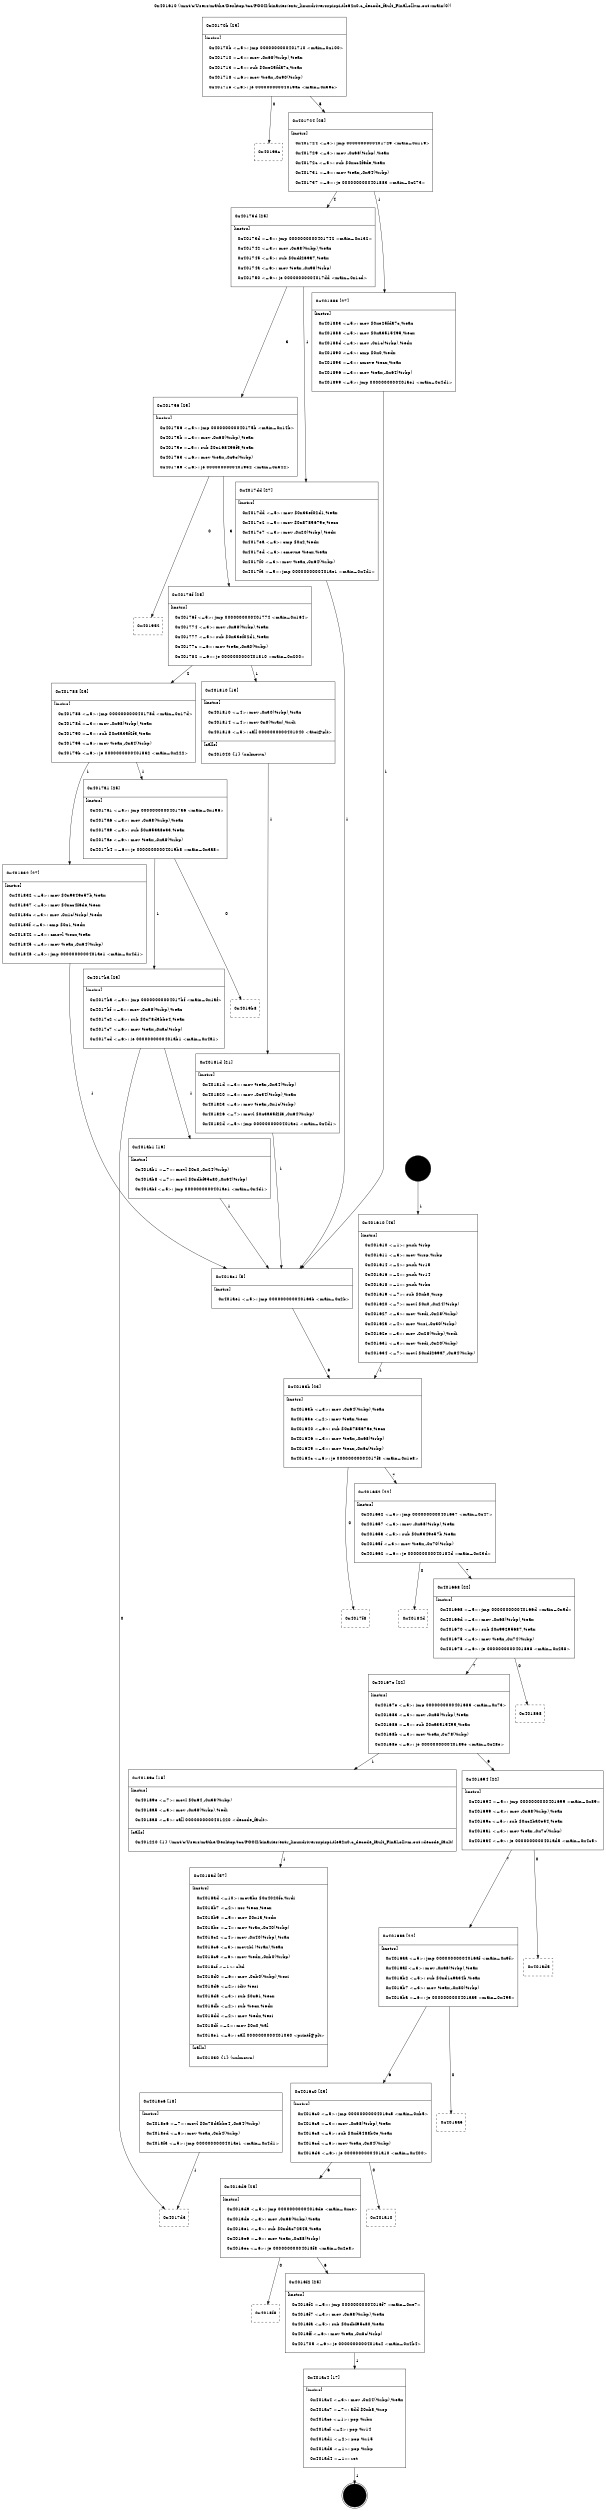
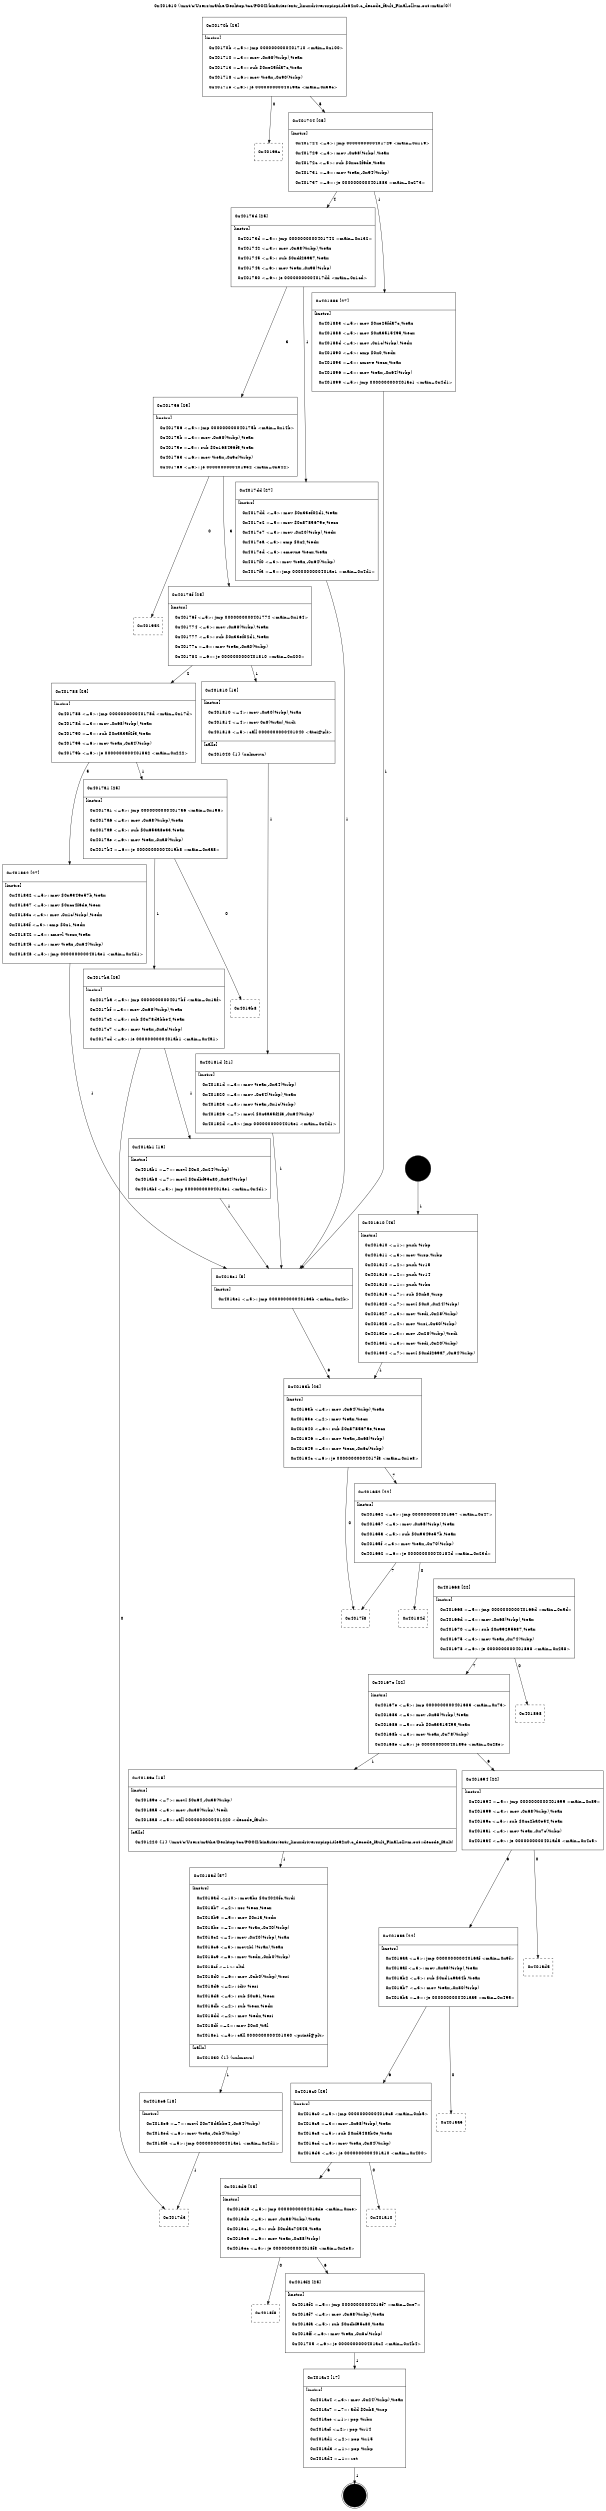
  digraph {
    label="0x401610 (/mnt/c/Users/mathe/Desktop/tcc/POCII/binaries/extr_linuxdriversspispi-tle62x0.c_decode_fault_Final-ollvm.out::main(0))"
    labelloc=t
    node [shape=record]
    Entry [fillcolor=black height=0.3 shape=circle style=filled width=0.3]
    n2 [label="{\n     0x401610 [43]\l\n     | [instrs]\l\n     &nbsp;&nbsp;0x401610 \<+1\>: push %rbp\l\n     &nbsp;&nbsp;0x401611 \<+3\>: mov %rsp,%rbp\l\n     &nbsp;&nbsp;0x401614 \<+2\>: push %r15\l\n     &nbsp;&nbsp;0x401616 \<+2\>: push %r14\l\n     &nbsp;&nbsp;0x401618 \<+1\>: push %rbx\l\n     &nbsp;&nbsp;0x401619 \<+7\>: sub $0xb8,%rsp\l\n     &nbsp;&nbsp;0x401620 \<+7\>: movl $0x0,-0x24(%rbp)\l\n     &nbsp;&nbsp;0x401627 \<+3\>: mov %edi,-0x28(%rbp)\l\n     &nbsp;&nbsp;0x40162a \<+4\>: mov %rsi,-0x30(%rbp)\l\n     &nbsp;&nbsp;0x40162e \<+3\>: mov -0x28(%rbp),%edi\l\n     &nbsp;&nbsp;0x401631 \<+3\>: mov %edi,-0x20(%rbp)\l\n     &nbsp;&nbsp;0x401634 \<+7\>: movl $0xdf269a7,-0x64(%rbp)\l\n  }"]
    n3 [label="{\n     0x40163b [23]\l\n     | [instrs]\l\n     &nbsp;&nbsp;0x40163b \<+3\>: mov -0x64(%rbp),%eax\l\n     &nbsp;&nbsp;0x40163e \<+2\>: mov %eax,%ecx\l\n     &nbsp;&nbsp;0x401640 \<+6\>: sub $0x8785679e,%ecx\l\n     &nbsp;&nbsp;0x401646 \<+3\>: mov %eax,-0x68(%rbp)\l\n     &nbsp;&nbsp;0x401649 \<+3\>: mov %ecx,-0x6c(%rbp)\l\n     &nbsp;&nbsp;0x40164c \<+6\>: je 00000000004017f8 \<main+0x1e8\>\l\n  }"]
    n4 [label="{\n     0x4017f8\l\n  }" style=dashed]
    n5 [label="{\n     0x401652 [22]\l\n     | [instrs]\l\n     &nbsp;&nbsp;0x401652 \<+5\>: jmp 0000000000401657 \<main+0x47\>\l\n     &nbsp;&nbsp;0x401657 \<+3\>: mov -0x68(%rbp),%eax\l\n     &nbsp;&nbsp;0x40165a \<+5\>: sub $0x9349e57b,%eax\l\n     &nbsp;&nbsp;0x40165f \<+3\>: mov %eax,-0x70(%rbp)\l\n     &nbsp;&nbsp;0x401662 \<+6\>: je 000000000040184d \<main+0x23d\>\l\n  }"]
    n6 [label="{\n     0x40184d\l\n  }" style=dashed]
    n7 [label="{\n     0x401668 [22]\l\n     | [instrs]\l\n     &nbsp;&nbsp;0x401668 \<+5\>: jmp 000000000040166d \<main+0x5d\>\l\n     &nbsp;&nbsp;0x40166d \<+3\>: mov -0x68(%rbp),%eax\l\n     &nbsp;&nbsp;0x401670 \<+5\>: sub $0x99295687,%eax\l\n     &nbsp;&nbsp;0x401675 \<+3\>: mov %eax,-0x74(%rbp)\l\n     &nbsp;&nbsp;0x401678 \<+6\>: je 0000000000401868 \<main+0x258\>\l\n  }"]
    n8 [label="{\n     0x401868\l\n  }" style=dashed]
    n9 [label="{\n     0x40167e [22]\l\n     | [instrs]\l\n     &nbsp;&nbsp;0x40167e \<+5\>: jmp 0000000000401683 \<main+0x73\>\l\n     &nbsp;&nbsp;0x401683 \<+3\>: mov -0x68(%rbp),%eax\l\n     &nbsp;&nbsp;0x401686 \<+5\>: sub $0xa3515495,%eax\l\n     &nbsp;&nbsp;0x40168b \<+3\>: mov %eax,-0x78(%rbp)\l\n     &nbsp;&nbsp;0x40168e \<+6\>: je 000000000040189e \<main+0x28e\>\l\n  }"]
    Exit [fillcolor=black height=0.3 peripheries=2 shape=circle style=filled width=0.3]
    n11 [label="{\n     0x40189e [15]\l\n     | [instrs]\l\n     &nbsp;&nbsp;0x40189e \<+7\>: movl $0x64,-0x38(%rbp)\l\n     &nbsp;&nbsp;0x4018a5 \<+3\>: mov -0x38(%rbp),%edi\l\n     &nbsp;&nbsp;0x4018a8 \<+5\>: call 0000000000401220 \<decode_fault\>\l\n     | [calls]\l\n     &nbsp;&nbsp;0x401220 \{1\} (/mnt/c/Users/mathe/Desktop/tcc/POCII/binaries/extr_linuxdriversspispi-tle62x0.c_decode_fault_Final-ollvm.out::decode_fault)\l\n  }"]
    n12 [label="{\n     0x401694 [22]\l\n     | [instrs]\l\n     &nbsp;&nbsp;0x401694 \<+5\>: jmp 0000000000401699 \<main+0x89\>\l\n     &nbsp;&nbsp;0x401699 \<+3\>: mov -0x68(%rbp),%eax\l\n     &nbsp;&nbsp;0x40169c \<+5\>: sub $0xc2ba0e54,%eax\l\n     &nbsp;&nbsp;0x4016a1 \<+3\>: mov %eax,-0x7c(%rbp)\l\n     &nbsp;&nbsp;0x4016a4 \<+6\>: je 0000000000401ad5 \<main+0x4c5\>\l\n  }"]
    n13 [label="{\n     0x4017d3\l\n  }" style=dashed]
    n14 [label="{\n     0x4018ad [57]\l\n     | [instrs]\l\n     &nbsp;&nbsp;0x4018ad \<+10\>: movabs $0x4020fc,%rdi\l\n     &nbsp;&nbsp;0x4018b7 \<+2\>: xor %ecx,%ecx\l\n     &nbsp;&nbsp;0x4018b9 \<+5\>: mov $0x1a,%edx\l\n     &nbsp;&nbsp;0x4018be \<+4\>: mov %rax,-0x40(%rbp)\l\n     &nbsp;&nbsp;0x4018c2 \<+4\>: mov -0x40(%rbp),%rax\l\n     &nbsp;&nbsp;0x4018c6 \<+3\>: movzbl (%rax),%eax\l\n     &nbsp;&nbsp;0x4018c9 \<+6\>: mov %edx,-0xb0(%rbp)\l\n     &nbsp;&nbsp;0x4018cf \<+1\>: cltd\l\n     &nbsp;&nbsp;0x4018d0 \<+6\>: mov -0xb0(%rbp),%esi\l\n     &nbsp;&nbsp;0x4018d6 \<+2\>: idiv %esi\l\n     &nbsp;&nbsp;0x4018d8 \<+3\>: sub $0x61,%ecx\l\n     &nbsp;&nbsp;0x4018db \<+2\>: sub %ecx,%edx\l\n     &nbsp;&nbsp;0x4018dd \<+2\>: mov %edx,%esi\l\n     &nbsp;&nbsp;0x4018df \<+2\>: mov $0x0,%al\l\n     &nbsp;&nbsp;0x4018e1 \<+5\>: call 0000000000401030 \<printf@plt\>\l\n     | [calls]\l\n     &nbsp;&nbsp;0x401030 \{1\} (unknown)\l\n  }"]
    n15 [label="{\n     0x401ad5\l\n  }" style=dashed]
    n16 [label="{\n     0x4016aa [22]\l\n     | [instrs]\l\n     &nbsp;&nbsp;0x4016aa \<+5\>: jmp 00000000004016af \<main+0x9f\>\l\n     &nbsp;&nbsp;0x4016af \<+3\>: mov -0x68(%rbp),%eax\l\n     &nbsp;&nbsp;0x4016b2 \<+5\>: sub $0xd1c9a34b,%eax\l\n     &nbsp;&nbsp;0x4016b7 \<+3\>: mov %eax,-0x80(%rbp)\l\n     &nbsp;&nbsp;0x4016ba \<+6\>: je 0000000000401aa5 \<main+0x495\>\l\n  }"]
    n17 [label="{\n     0x401ab1 [19]\l\n     | [instrs]\l\n     &nbsp;&nbsp;0x401ab1 \<+7\>: movl $0x0,-0x24(%rbp)\l\n     &nbsp;&nbsp;0x401ab8 \<+7\>: movl $0xdbf95c80,-0x64(%rbp)\l\n     &nbsp;&nbsp;0x401abf \<+5\>: jmp 0000000000401ae1 \<main+0x4d1\>\l\n  }"]
    n18 [label="{\n     0x401ae1 [5]\l\n     | [instrs]\l\n     &nbsp;&nbsp;0x401ae1 \<+5\>: jmp 000000000040163b \<main+0x2b\>\l\n  }"]
    n19 [label="{\n     0x4018e6 [18]\l\n     | [instrs]\l\n     &nbsp;&nbsp;0x4018e6 \<+7\>: movl $0x78d3bbe4,-0x64(%rbp)\l\n     &nbsp;&nbsp;0x4018ed \<+6\>: mov %eax,-0xb4(%rbp)\l\n     &nbsp;&nbsp;0x4018f3 \<+5\>: jmp 0000000000401ae1 \<main+0x4d1\>\l\n  }"]
    n20 [label="{\n     0x401aa5\l\n  }" style=dashed]
    n21 [label="{\n     0x4016c0 [25]\l\n     | [instrs]\l\n     &nbsp;&nbsp;0x4016c0 \<+5\>: jmp 00000000004016c5 \<main+0xb5\>\l\n     &nbsp;&nbsp;0x4016c5 \<+3\>: mov -0x68(%rbp),%eax\l\n     &nbsp;&nbsp;0x4016c8 \<+5\>: sub $0xd5488b0e,%eax\l\n     &nbsp;&nbsp;0x4016cd \<+6\>: mov %eax,-0x84(%rbp)\l\n     &nbsp;&nbsp;0x4016d3 \<+6\>: je 0000000000401a10 \<main+0x400\>\l\n  }"]
    n22 [label="{\n     0x4017ba [25]\l\n     | [instrs]\l\n     &nbsp;&nbsp;0x4017ba \<+5\>: jmp 00000000004017bf \<main+0x1af\>\l\n     &nbsp;&nbsp;0x4017bf \<+3\>: mov -0x68(%rbp),%eax\l\n     &nbsp;&nbsp;0x4017c2 \<+5\>: sub $0x78d3bbe4,%eax\l\n     &nbsp;&nbsp;0x4017c7 \<+6\>: mov %eax,-0xac(%rbp)\l\n     &nbsp;&nbsp;0x4017cd \<+6\>: je 0000000000401ab1 \<main+0x4a1\>\l\n  }"]
    n23 [label="{\n     0x401a10\l\n  }" style=dashed]
    n24 [label="{\n     0x4016d9 [25]\l\n     | [instrs]\l\n     &nbsp;&nbsp;0x4016d9 \<+5\>: jmp 00000000004016de \<main+0xce\>\l\n     &nbsp;&nbsp;0x4016de \<+3\>: mov -0x68(%rbp),%eax\l\n     &nbsp;&nbsp;0x4016e1 \<+5\>: sub $0xdac72545,%eax\l\n     &nbsp;&nbsp;0x4016e6 \<+6\>: mov %eax,-0x88(%rbp)\l\n     &nbsp;&nbsp;0x4016ec \<+6\>: je 00000000004018f8 \<main+0x2e8\>\l\n  }"]
    n25 [label="{\n     0x4019b8\l\n  }" style=dashed]
    n26 [label="{\n     0x4018f8\l\n  }" style=dashed]
    n27 [label="{\n     0x4016f2 [25]\l\n     | [instrs]\l\n     &nbsp;&nbsp;0x4016f2 \<+5\>: jmp 00000000004016f7 \<main+0xe7\>\l\n     &nbsp;&nbsp;0x4016f7 \<+3\>: mov -0x68(%rbp),%eax\l\n     &nbsp;&nbsp;0x4016fa \<+5\>: sub $0xdbf95c80,%eax\l\n     &nbsp;&nbsp;0x4016ff \<+6\>: mov %eax,-0x8c(%rbp)\l\n     &nbsp;&nbsp;0x401705 \<+6\>: je 0000000000401ac4 \<main+0x4b4\>\l\n  }"]
    n28 [label="{\n     0x401ac4 [17]\l\n     | [instrs]\l\n     &nbsp;&nbsp;0x401ac4 \<+3\>: mov -0x24(%rbp),%eax\l\n     &nbsp;&nbsp;0x401ac7 \<+7\>: add $0xb8,%rsp\l\n     &nbsp;&nbsp;0x401ace \<+1\>: pop %rbx\l\n     &nbsp;&nbsp;0x401acf \<+2\>: pop %r14\l\n     &nbsp;&nbsp;0x401ad1 \<+2\>: pop %r15\l\n     &nbsp;&nbsp;0x401ad3 \<+1\>: pop %rbp\l\n     &nbsp;&nbsp;0x401ad4 \<+1\>: ret\l\n  }"]
    n29 [label="{\n     0x40170b [25]\l\n     | [instrs]\l\n     &nbsp;&nbsp;0x40170b \<+5\>: jmp 0000000000401710 \<main+0x100\>\l\n     &nbsp;&nbsp;0x401710 \<+3\>: mov -0x68(%rbp),%eax\l\n     &nbsp;&nbsp;0x401713 \<+5\>: sub $0xe25fda7c,%eax\l\n     &nbsp;&nbsp;0x401718 \<+6\>: mov %eax,-0x90(%rbp)\l\n     &nbsp;&nbsp;0x40171e \<+6\>: je 00000000004019ac \<main+0x39c\>\l\n  }"]
    n30 [label="{\n     0x4019ac\l\n  }" style=dashed]
    n31 [label="{\n     0x401724 [25]\l\n     | [instrs]\l\n     &nbsp;&nbsp;0x401724 \<+5\>: jmp 0000000000401729 \<main+0x119\>\l\n     &nbsp;&nbsp;0x401729 \<+3\>: mov -0x68(%rbp),%eax\l\n     &nbsp;&nbsp;0x40172c \<+5\>: sub $0xcc4f6de,%eax\l\n     &nbsp;&nbsp;0x401731 \<+6\>: mov %eax,-0x94(%rbp)\l\n     &nbsp;&nbsp;0x401737 \<+6\>: je 0000000000401883 \<main+0x273\>\l\n  }"]
    n32 [label="{\n     0x4017a1 [25]\l\n     | [instrs]\l\n     &nbsp;&nbsp;0x4017a1 \<+5\>: jmp 00000000004017a6 \<main+0x196\>\l\n     &nbsp;&nbsp;0x4017a6 \<+3\>: mov -0x68(%rbp),%eax\l\n     &nbsp;&nbsp;0x4017a9 \<+5\>: sub $0x653a8e33,%eax\l\n     &nbsp;&nbsp;0x4017ae \<+6\>: mov %eax,-0xa8(%rbp)\l\n     &nbsp;&nbsp;0x4017b4 \<+6\>: je 00000000004019b8 \<main+0x3a8\>\l\n  }"]
    n33 [label="{\n     0x401883 [27]\l\n     | [instrs]\l\n     &nbsp;&nbsp;0x401883 \<+5\>: mov $0xe25fda7c,%eax\l\n     &nbsp;&nbsp;0x401888 \<+5\>: mov $0xa3515495,%ecx\l\n     &nbsp;&nbsp;0x40188d \<+3\>: mov -0x1c(%rbp),%edx\l\n     &nbsp;&nbsp;0x401890 \<+3\>: cmp $0x0,%edx\l\n     &nbsp;&nbsp;0x401893 \<+3\>: cmove %ecx,%eax\l\n     &nbsp;&nbsp;0x401896 \<+3\>: mov %eax,-0x64(%rbp)\l\n     &nbsp;&nbsp;0x401899 \<+5\>: jmp 0000000000401ae1 \<main+0x4d1\>\l\n  }"]
    n34 [label="{\n     0x40173d [25]\l\n     | [instrs]\l\n     &nbsp;&nbsp;0x40173d \<+5\>: jmp 0000000000401742 \<main+0x132\>\l\n     &nbsp;&nbsp;0x401742 \<+3\>: mov -0x68(%rbp),%eax\l\n     &nbsp;&nbsp;0x401745 \<+5\>: sub $0xdf269a7,%eax\l\n     &nbsp;&nbsp;0x40174a \<+6\>: mov %eax,-0x98(%rbp)\l\n     &nbsp;&nbsp;0x401750 \<+6\>: je 00000000004017dd \<main+0x1cd\>\l\n  }"]
    n35 [label="{\n     0x401832 [27]\l\n     | [instrs]\l\n     &nbsp;&nbsp;0x401832 \<+5\>: mov $0x9349e57b,%eax\l\n     &nbsp;&nbsp;0x401837 \<+5\>: mov $0xcc4f6de,%ecx\l\n     &nbsp;&nbsp;0x40183c \<+3\>: mov -0x1c(%rbp),%edx\l\n     &nbsp;&nbsp;0x40183f \<+3\>: cmp $0x1,%edx\l\n     &nbsp;&nbsp;0x401842 \<+3\>: cmovl %ecx,%eax\l\n     &nbsp;&nbsp;0x401845 \<+3\>: mov %eax,-0x64(%rbp)\l\n     &nbsp;&nbsp;0x401848 \<+5\>: jmp 0000000000401ae1 \<main+0x4d1\>\l\n  }"]
    n36 [label="{\n     0x4017dd [27]\l\n     | [instrs]\l\n     &nbsp;&nbsp;0x4017dd \<+5\>: mov $0x33ef02d1,%eax\l\n     &nbsp;&nbsp;0x4017e2 \<+5\>: mov $0x8785679e,%ecx\l\n     &nbsp;&nbsp;0x4017e7 \<+3\>: mov -0x20(%rbp),%edx\l\n     &nbsp;&nbsp;0x4017ea \<+3\>: cmp $0x2,%edx\l\n     &nbsp;&nbsp;0x4017ed \<+3\>: cmovne %ecx,%eax\l\n     &nbsp;&nbsp;0x4017f0 \<+3\>: mov %eax,-0x64(%rbp)\l\n     &nbsp;&nbsp;0x4017f3 \<+5\>: jmp 0000000000401ae1 \<main+0x4d1\>\l\n  }"]
    n37 [label="{\n     0x401756 [25]\l\n     | [instrs]\l\n     &nbsp;&nbsp;0x401756 \<+5\>: jmp 000000000040175b \<main+0x14b\>\l\n     &nbsp;&nbsp;0x40175b \<+3\>: mov -0x68(%rbp),%eax\l\n     &nbsp;&nbsp;0x40175e \<+5\>: sub $0x168496f5,%eax\l\n     &nbsp;&nbsp;0x401763 \<+6\>: mov %eax,-0x9c(%rbp)\l\n     &nbsp;&nbsp;0x401769 \<+6\>: je 0000000000401952 \<main+0x342\>\l\n  }"]
    n38 [label="{\n     0x40181d [21]\l\n     | [instrs]\l\n     &nbsp;&nbsp;0x40181d \<+3\>: mov %eax,-0x34(%rbp)\l\n     &nbsp;&nbsp;0x401820 \<+3\>: mov -0x34(%rbp),%eax\l\n     &nbsp;&nbsp;0x401823 \<+3\>: mov %eax,-0x1c(%rbp)\l\n     &nbsp;&nbsp;0x401826 \<+7\>: movl $0x3a35f2f3,-0x64(%rbp)\l\n     &nbsp;&nbsp;0x40182d \<+5\>: jmp 0000000000401ae1 \<main+0x4d1\>\l\n  }"]
    n39 [label="{\n     0x401952\l\n  }" style=dashed]
    n40 [label="{\n     0x40176f [25]\l\n     | [instrs]\l\n     &nbsp;&nbsp;0x40176f \<+5\>: jmp 0000000000401774 \<main+0x164\>\l\n     &nbsp;&nbsp;0x401774 \<+3\>: mov -0x68(%rbp),%eax\l\n     &nbsp;&nbsp;0x401777 \<+5\>: sub $0x33ef02d1,%eax\l\n     &nbsp;&nbsp;0x40177c \<+6\>: mov %eax,-0xa0(%rbp)\l\n     &nbsp;&nbsp;0x401782 \<+6\>: je 0000000000401810 \<main+0x200\>\l\n  }"]
    n41 [label="{\n     0x401788 [25]\l\n     | [instrs]\l\n     &nbsp;&nbsp;0x401788 \<+5\>: jmp 000000000040178d \<main+0x17d\>\l\n     &nbsp;&nbsp;0x40178d \<+3\>: mov -0x68(%rbp),%eax\l\n     &nbsp;&nbsp;0x401790 \<+5\>: sub $0x3a35f2f3,%eax\l\n     &nbsp;&nbsp;0x401795 \<+6\>: mov %eax,-0xa4(%rbp)\l\n     &nbsp;&nbsp;0x40179b \<+6\>: je 0000000000401832 \<main+0x222\>\l\n  }"]
    n42 [label="{\n     0x401810 [13]\l\n     | [instrs]\l\n     &nbsp;&nbsp;0x401810 \<+4\>: mov -0x30(%rbp),%rax\l\n     &nbsp;&nbsp;0x401814 \<+4\>: mov 0x8(%rax),%rdi\l\n     &nbsp;&nbsp;0x401818 \<+5\>: call 0000000000401040 \<atoi@plt\>\l\n     | [calls]\l\n     &nbsp;&nbsp;0x401040 \{1\} (unknown)\l\n  }"]
    Entry -> n2 [label=" 1"]
    n2 -> n3 [label=" 1"]
    n3 -> n4 [label=" 0"]
    n3 -> n5 [label=" 7"]
    n5 -> n6 [label=" 0"]
-   n5 -> n7 [label=" 7"]
+   n5 -> n4 [label=" 7"]
    n7 -> n8 [label=" 0"]
    n7 -> n9 [label=" 7"]
    n9 -> n11 [label=" 1"]
    n9 -> n12 [label=" 6"]
    n11 -> n14 [label=" 1"]
    n12 -> n15 [label=" 0"]
-   n12 -> n16 [label=" 7"]
+   n12 -> n16 [label=" 6"]
+   n14 -> n19 [label=" 1"]
    n16 -> n20 [label=" 0"]
    n16 -> n21 [label=" 6"]
    n17 -> n18 [label=" 1"]
    n18 -> n3 [label=" 6"]
    n19 -> n13 [label=" 1"]
    n21 -> n23 [label=" 0"]
    n21 -> n24 [label=" 6"]
    n22 -> n13 [label=" 0"]
    n22 -> n17 [label=" 1"]
    n24 -> n26 [label=" 0"]
    n24 -> n27 [label=" 6"]
    n27 -> n28 [label=" 1"]
    n28 -> Exit [label=" 1"]
    n29 -> n30 [label=" 0"]
    n29 -> n31 [label=" 5"]
    n31 -> n33 [label=" 1"]
    n31 -> n34 [label=" 4"]
    n32 -> n22 [label=" 1"]
    n32 -> n25 [label=" 0"]
    n33 -> n18 [label=" 1"]
    n34 -> n36 [label=" 1"]
    n34 -> n37 [label=" 3"]
    n35 -> n18 [label=" 1"]
    n36 -> n18 [label=" 1"]
    n37 -> n39 [label=" 0"]
    n37 -> n40 [label=" 3"]
    n38 -> n18 [label=" 1"]
    n40 -> n41 [label=" 2"]
    n40 -> n42 [label=" 1"]
    n41 -> n32 [label=" 1"]
-   n41 -> n35 [label=" 1"]
+   n41 -> n35 [label=" 5"]
    n42 -> n38 [label=" 1"]
  }
